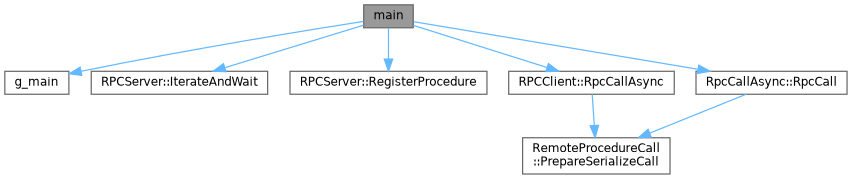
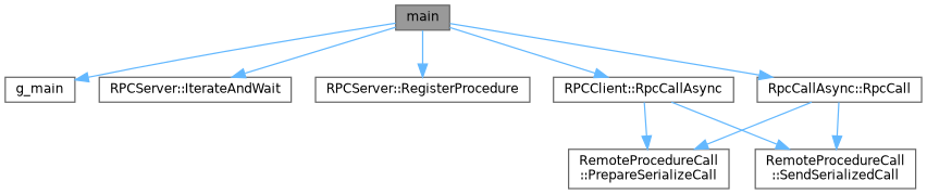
  digraph {
    rankdir=TB
    node [color=grey40 fillcolor=white fontname=Helvetica fontsize=10 shape=box style=filled]
    edge [color=steelblue1 fontname=Helvetica fontsize=10 labelfontname=Helvetica labelfontsize=10 style=solid]
    n1 [color=gray40 fillcolor=grey60 fontcolor=black height=0.2 label=main width=0.4]
    n2 [height=0.2 label=g_main width=0.4]
    n3 [height=0.2 label="RPCServer::IterateAndWait" width=0.4]
    n4 [height=0.2 label="RPCServer::RegisterProcedure" width=0.4]
    n5 [height=0.2 label="RpcCallAsync::RpcCall" width=0.4]
    n6 [height=0.2 label="RPCClient::RpcCallAsync" width=0.4]
    n7 [height=0.2 label="RemoteProcedureCall\l::PrepareSerializeCall" width=0.4]
+   n8 [height=0.2 label="RemoteProcedureCall\l::SendSerializedCall" width=0.4]
    n1 -> n2
    n1 -> n3
    n1 -> n4
    n1 -> n5
    n1 -> n6
    n5 -> n7
+   n5 -> n8
    n6 -> n7
+   n6 -> n8
  }
